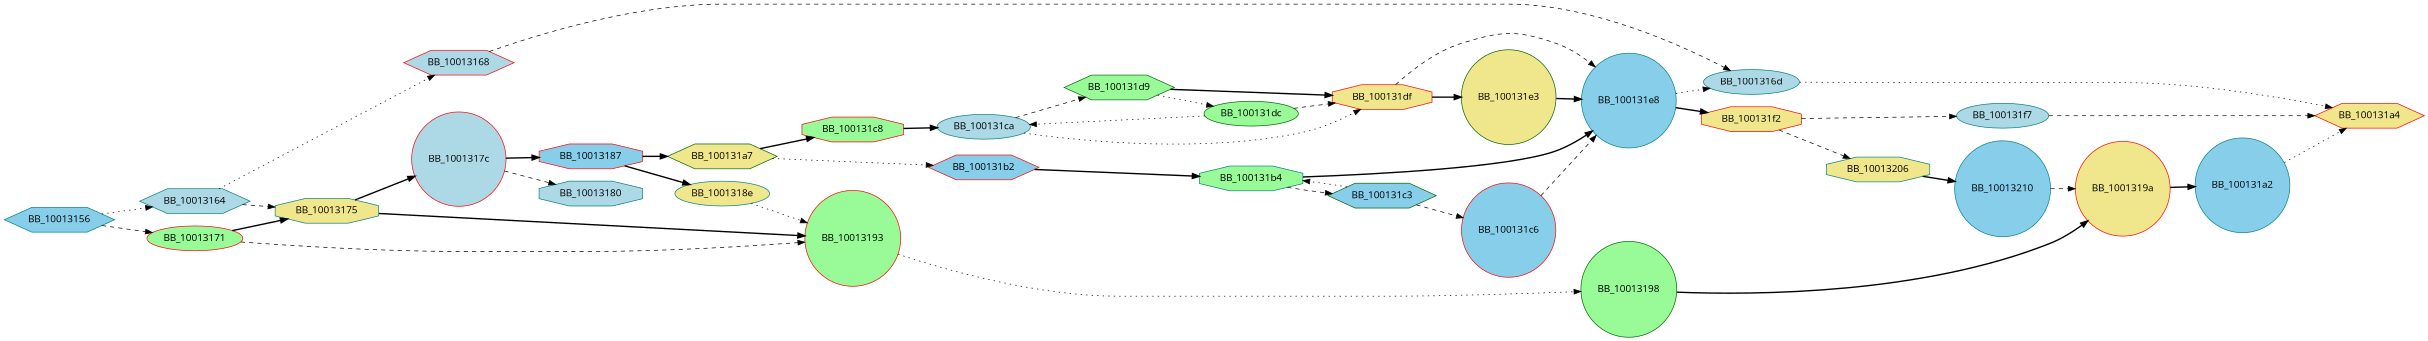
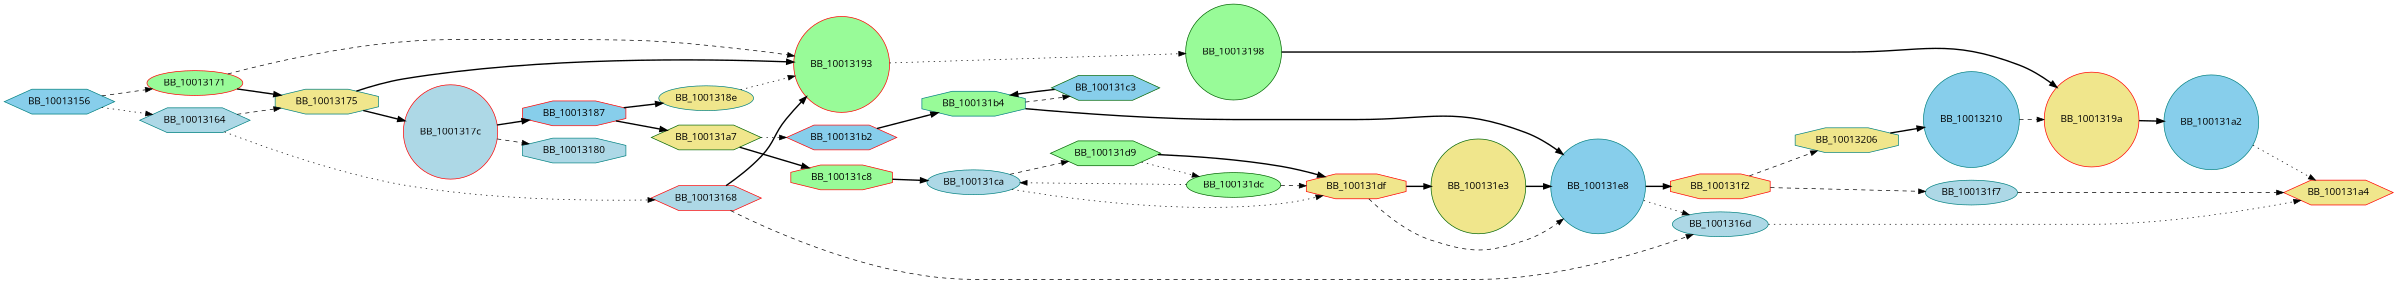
  digraph {
    fontname="Open Sans"
    rankdir=LR
    node [color=teal fillcolor=khaki fontname="Open Sans" shape=circle style=filled]
    edge [fontname="Open Sans" style=bold]
    BB_10013156 [fillcolor=skyblue shape=hexagon]
    BB_10013164 [fillcolor=lightblue shape=hexagon]
    BB_10013171 [color=red fillcolor=palegreen shape=ellipse]
    BB_10013168 [color=red fillcolor=lightblue shape=hexagon]
    BB_10013175 [shape=octagon]
    BB_10013193 [color=red fillcolor=palegreen]
    BB_1001316d [fillcolor=lightblue shape=ellipse]
    BB_1001317c [color=red fillcolor=lightblue]
    BB_10013198 [color=darkgreen fillcolor=palegreen]
    BB_100131a4 [color=red shape=hexagon]
    BB_10013180 [fillcolor=lightblue shape=octagon]
    BB_10013187 [color=red fillcolor=skyblue shape=octagon]
    BB_1001319a [color=red]
    BB_1001318e [shape=ellipse]
    BB_100131a7 [color=darkgreen shape=hexagon]
    BB_100131b2 [color=red fillcolor=skyblue shape=hexagon]
    BB_100131c8 [color=red fillcolor=palegreen shape=octagon]
    BB_100131b4 [fillcolor=palegreen shape=octagon]
    BB_100131ca [fillcolor=lightblue shape=ellipse]
    BB_100131a2 [fillcolor=skyblue]
    BB_100131c3 [color=darkgreen fillcolor=skyblue shape=hexagon]
    BB_100131e8 [fillcolor=skyblue]
    BB_100131d9 [color=darkgreen fillcolor=palegreen shape=hexagon]
    BB_100131df [color=red shape=octagon]
-   BB_100131c6 [color=red fillcolor=skyblue]
    BB_100131f2 [color=red shape=octagon]
    BB_100131f7 [fillcolor=lightblue shape=ellipse]
    BB_10013206 [shape=octagon]
    BB_100131dc [color=darkgreen fillcolor=palegreen shape=ellipse]
    BB_100131e3 [color=darkgreen]
    BB_10013210 [fillcolor=skyblue]
    BB_10013156 -> BB_10013164 [style=dotted]
    BB_10013156 -> BB_10013171 [style=dashed]
    BB_10013164 -> BB_10013168 [style=dotted]
    BB_10013164 -> BB_10013175 [style=dashed]
    BB_10013171 -> BB_10013175
    BB_10013171 -> BB_10013193 [style=dashed]
+   BB_10013168 -> BB_10013193
    BB_10013168 -> BB_1001316d [style=dashed]
    BB_10013175 -> BB_10013193
    BB_10013175 -> BB_1001317c
    BB_10013193 -> BB_10013198 [style=dotted]
    BB_1001316d -> BB_100131a4 [style=dotted]
    BB_1001317c -> BB_10013180 [style=dashed]
    BB_1001317c -> BB_10013187
    BB_10013198 -> BB_1001319a
    BB_10013187 -> BB_1001318e
    BB_10013187 -> BB_100131a7
    BB_1001319a -> BB_100131a2
    BB_1001318e -> BB_10013193 [style=dotted]
    BB_100131a7 -> BB_100131b2 [style=dotted]
    BB_100131a7 -> BB_100131c8
    BB_100131b2 -> BB_100131b4
    BB_100131c8 -> BB_100131ca
    BB_100131b4 -> BB_100131c3 [style=dashed]
    BB_100131b4 -> BB_100131e8
    BB_100131ca -> BB_100131d9 [style=dashed]
    BB_100131ca -> BB_100131df [style=dotted]
    BB_100131a2 -> BB_100131a4 [style=dotted]
-   BB_100131c3 -> BB_100131b4 [style=dotted]
-   BB_100131c3 -> BB_100131c6 [style=dashed]
+   BB_100131c3 -> BB_100131b4
    BB_100131e8 -> BB_1001316d [style=dotted]
    BB_100131e8 -> BB_100131f2
    BB_100131d9 -> BB_100131df
    BB_100131d9 -> BB_100131dc [style=dotted]
    BB_100131df -> BB_100131e8 [style=dashed]
    BB_100131df -> BB_100131e3
-   BB_100131c6 -> BB_100131e8 [style=dashed]
    BB_100131f2 -> BB_100131f7 [style=dashed]
    BB_100131f2 -> BB_10013206 [style=dashed]
    BB_100131f7 -> BB_100131a4 [style=dashed]
    BB_10013206 -> BB_10013210
    BB_100131dc -> BB_100131ca [style=dotted]
    BB_100131dc -> BB_100131df [style=dashed]
    BB_100131e3 -> BB_100131e8
    BB_10013210 -> BB_1001319a [style=dashed]
  }
